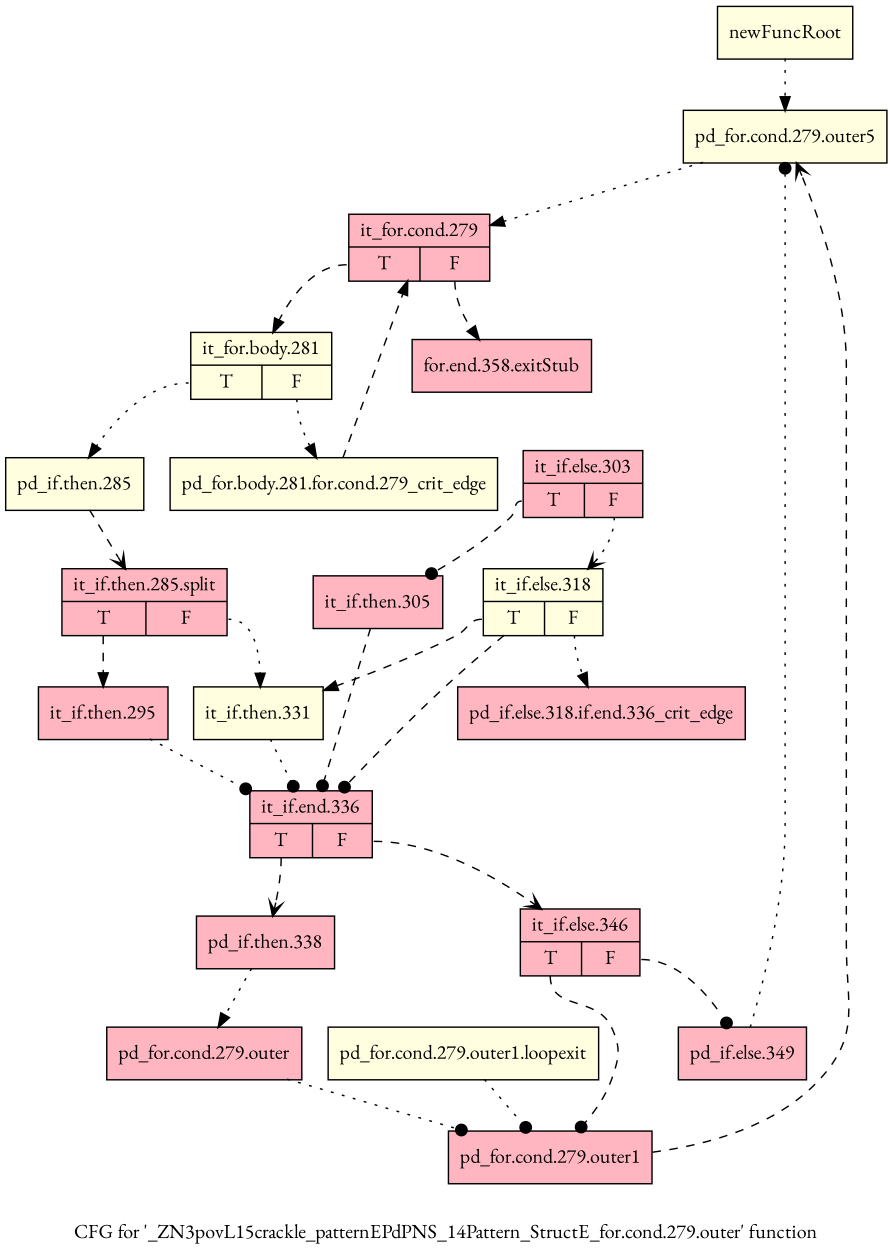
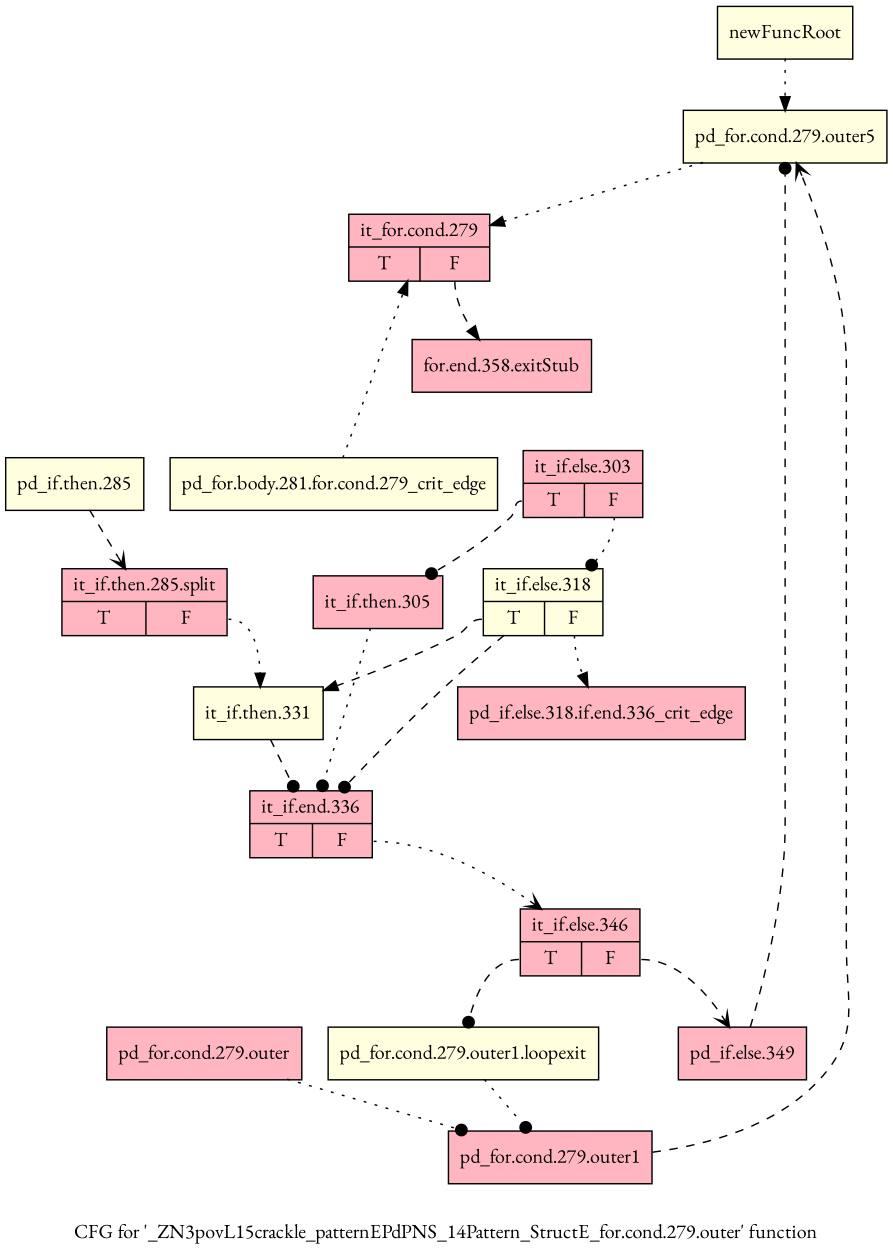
  digraph {
    fontname="EB Garamond"
    label="CFG for '_ZN3povL15crackle_patternEPdPNS_14Pattern_StructE_for.cond.279.outer' function"
    node [fillcolor=lightpink fontname="EB Garamond" shape=record style=filled]
    edge [arrowhead=normal fontname="EB Garamond" style=dotted]
    n1 [fillcolor=lightyellow label="{newFuncRoot}"]
    n2 [fillcolor=lightyellow label="{pd_for.cond.279.outer5}"]
    n3 [label="{pd_for.cond.279.outer}"]
    n4 [label="{pd_for.cond.279.outer1}"]
    n5 [label="{for.end.358.exitStub}"]
    n6 [label="{it_for.cond.279|{<s0>T|<s1>F}}"]
-   n7 [fillcolor=lightyellow label="{it_for.body.281|{<s0>T|<s1>F}}"]
    n8 [fillcolor=lightyellow label="{pd_if.then.285}"]
    n9 [fillcolor=lightyellow label="{pd_for.body.281.for.cond.279_crit_edge}"]
    n10 [label="{it_if.then.285.split|{<s0>T|<s1>F}}"]
-   n11 [label="{it_if.then.295}"]
    n12 [fillcolor=lightyellow label="{it_if.then.331}"]
    n13 [label="{it_if.end.336|{<s0>T|<s1>F}}"]
    n14 [label="{it_if.else.303|{<s0>T|<s1>F}}"]
    n15 [label="{it_if.then.305}"]
    n16 [fillcolor=lightyellow label="{it_if.else.318|{<s0>T|<s1>F}}"]
-   n17 [label="{pd_if.then.338}"]
    n18 [label="{it_if.else.346|{<s0>T|<s1>F}}"]
    n19 [label="{pd_if.else.318.if.end.336_crit_edge}"]
    n20 [fillcolor=lightyellow label="{pd_for.cond.279.outer1.loopexit}"]
    n21 [label="{pd_if.else.349}"]
    n1 -> n2
    n2 -> n6
    n3 -> n4 [arrowhead=dot]
    n4 -> n2 [arrowhead=vee style=dashed]
    n6 -> n5 [style=dashed tailport=s1]
-   n6 -> n7 [style=dashed tailport=s0]
-   n7 -> n8 [tailport=s0]
-   n7 -> n9 [tailport=s1]
    n8 -> n10 [arrowhead=vee style=dashed]
-   n9 -> n6 [style=dashed]
-   n10 -> n11 [style=dashed tailport=s0]
+   n9 -> n6
    n10 -> n12 [tailport=s1]
-   n11 -> n13 [arrowhead=dot]
-   n12 -> n13 [arrowhead=dot]
-   n13 -> n17 [arrowhead=vee style=dashed tailport=s0]
-   n13 -> n18 [arrowhead=vee style=dashed tailport=s1]
+   n12 -> n13 [arrowhead=dot style=dashed]
+   n13 -> n18 [arrowhead=vee tailport=s1]
    n14 -> n15 [arrowhead=dot style=dashed tailport=s0]
-   n14 -> n16 [arrowhead=vee tailport=s1]
-   n15 -> n13 [arrowhead=dot style=dashed]
+   n14 -> n16 [arrowhead=dot tailport=s1]
+   n15 -> n13 [arrowhead=dot]
    n16 -> n12 [style=dashed tailport=s0]
    n16 -> n13 [arrowhead=dot style=dashed]
    n16 -> n19 [tailport=s1]
-   n17 -> n3
-   n18 -> n4 [arrowhead=dot style=dashed tailport=s0]
-   n18 -> n21 [arrowhead=dot style=dashed tailport=s1]
+   n18 -> n20 [arrowhead=dot style=dashed tailport=s0]
+   n18 -> n21 [arrowhead=vee style=dashed tailport=s1]
    n20 -> n4 [arrowhead=dot]
-   n21 -> n2 [arrowhead=dot]
+   n21 -> n2 [arrowhead=dot style=dashed]
  }
